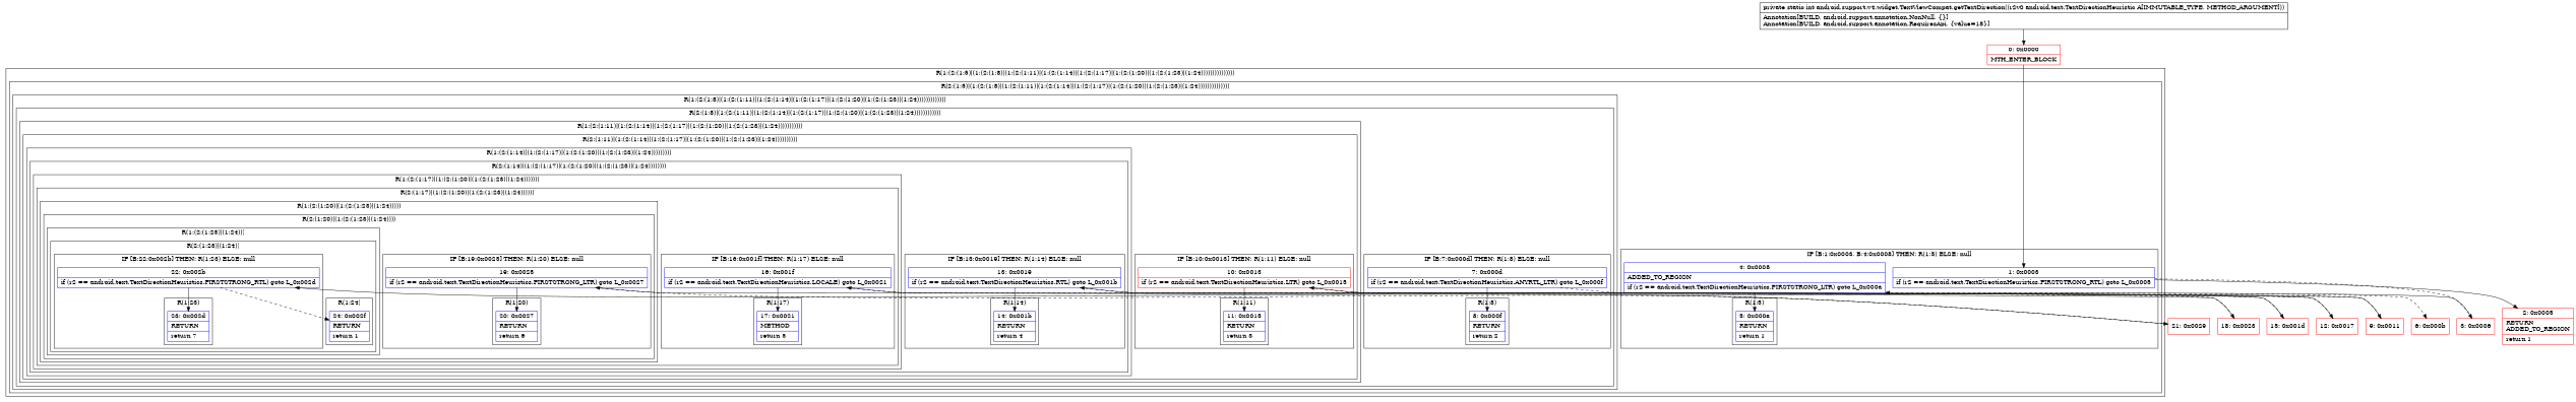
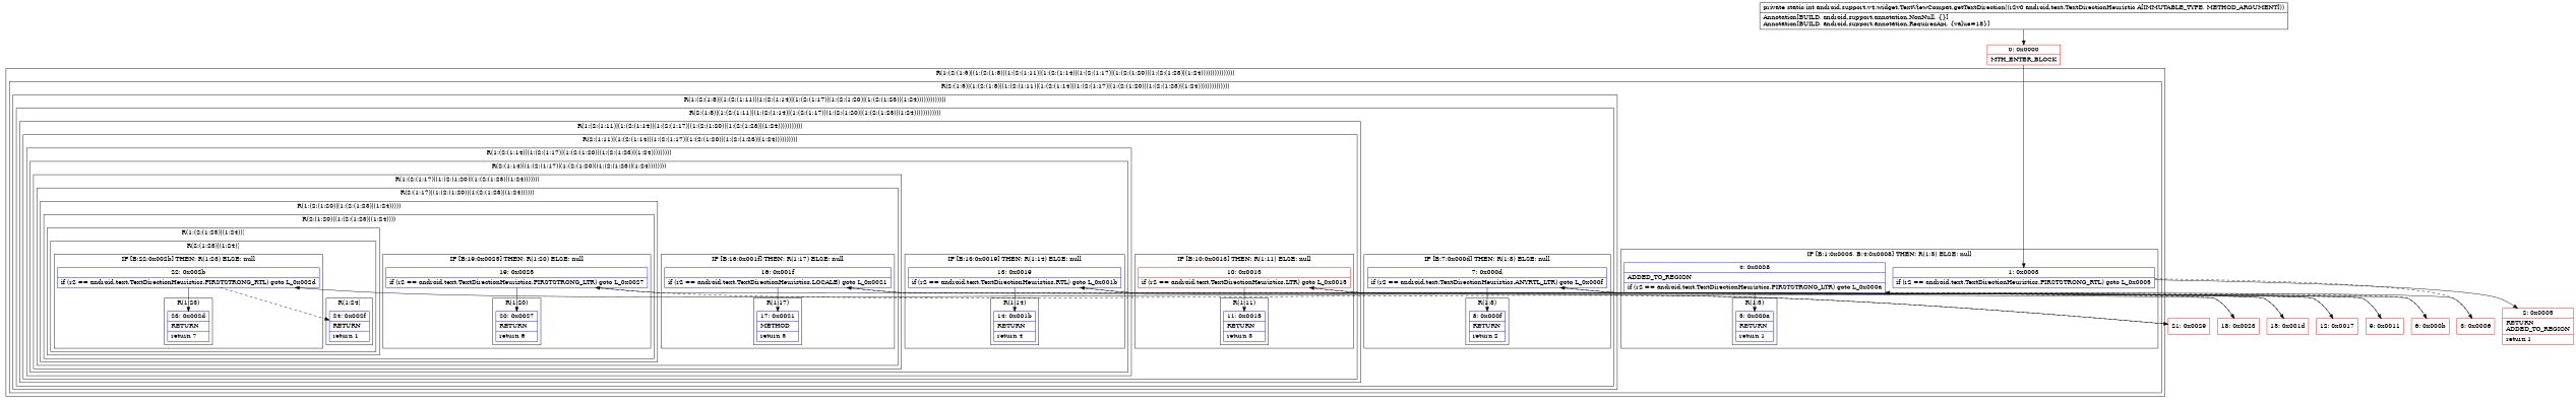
  digraph {
    node [color=blue shape=record]
    n1 [label="{5\:\ 0x000a|RETURN\l|return 1\l}"]
    n2 [label="{1\:\ 0x0003|if (r2 == android.text.TextDirectionHeuristics.FIRSTSTRONG_RTL) goto L_0x0005\l}"]
    n3 [label="{4\:\ 0x0008|ADDED_TO_REGION\l|if (r2 == android.text.TextDirectionHeuristics.FIRSTSTRONG_LTR) goto L_0x000a\l}"]
    n4 [label="{8\:\ 0x000f|RETURN\l|return 2\l}"]
    n5 [label="{7\:\ 0x000d|if (r2 == android.text.TextDirectionHeuristics.ANYRTL_LTR) goto L_0x000f\l}"]
    n6 [label="{11\:\ 0x0015|RETURN\l|return 3\l}"]
    n7 [color=red label="{10\:\ 0x0013|if (r2 == android.text.TextDirectionHeuristics.LTR) goto L_0x0015\l}"]
    n8 [label="{14\:\ 0x001b|RETURN\l|return 4\l}"]
    n9 [label="{13\:\ 0x0019|if (r2 == android.text.TextDirectionHeuristics.RTL) goto L_0x001b\l}"]
    n10 [label="{17\:\ 0x0021|METHOD\l|return 5\l}"]
    n11 [label="{16\:\ 0x001f|if (r2 == android.text.TextDirectionHeuristics.LOCALE) goto L_0x0021\l}"]
    n12 [label="{20\:\ 0x0027|RETURN\l|return 6\l}"]
    n13 [label="{19\:\ 0x0025|if (r2 == android.text.TextDirectionHeuristics.FIRSTSTRONG_LTR) goto L_0x0027\l}"]
    n14 [label="{23\:\ 0x002d|RETURN\l|return 7\l}"]
    n15 [label="{22\:\ 0x002b|if (r2 == android.text.TextDirectionHeuristics.FIRSTSTRONG_RTL) goto L_0x002d\l}"]
    n16 [label="{24\:\ 0x002f|RETURN\l|return 1\l}"]
    n17 [color=red label="{2\:\ 0x0005|RETURN\lADDED_TO_REGION\l|return 1\l}"]
    n18 [color=red label="{3\:\ 0x0006}"]
    n19 [color=red label="{6\:\ 0x000b}"]
    n20 [color=red label="{9\:\ 0x0011}"]
    n21 [color=red label="{12\:\ 0x0017}"]
    n22 [color=red label="{15\:\ 0x001d}"]
    n23 [color=red label="{18\:\ 0x0023}"]
    n24 [color=red label="{21\:\ 0x0029}"]
    n25 [color=red label="{0\:\ 0x0000|MTH_ENTER_BLOCK\l}"]
    n26 [label="{private static int android.support.v4.widget.TextViewCompat.getTextDirection((r2v0 android.text.TextDirectionHeuristic A[IMMUTABLE_TYPE, METHOD_ARGUMENT]))  | Annotation[BUILD, android.support.annotation.NonNull, \{\}]\lAnnotation[BUILD, android.support.annotation.RequiresApi, \{value=18\}]\l}" color=""]
    subgraph cluster_1 {
      label="R(1:(2:(1:5)|(1:(2:(1:8)|(1:(2:(1:11)|(1:(2:(1:14)|(1:(2:(1:17)|(1:(2:(1:20)|(1:(2:(1:23)|(1:24)))))))))))))))"
      subgraph cluster_2 {
        label="R(2:(1:5)|(1:(2:(1:8)|(1:(2:(1:11)|(1:(2:(1:14)|(1:(2:(1:17)|(1:(2:(1:20)|(1:(2:(1:23)|(1:24))))))))))))))"
        subgraph cluster_3 {
          label="IF [B:1:0x0003, B:4:0x0008] THEN: R(1:5) ELSE: null"
          n2
          n3
          subgraph cluster_4 {
            label="R(1:5)"
            n1
          }
        }
        subgraph cluster_5 {
          label="R(1:(2:(1:8)|(1:(2:(1:11)|(1:(2:(1:14)|(1:(2:(1:17)|(1:(2:(1:20)|(1:(2:(1:23)|(1:24)))))))))))))"
          subgraph cluster_6 {
            label="R(2:(1:8)|(1:(2:(1:11)|(1:(2:(1:14)|(1:(2:(1:17)|(1:(2:(1:20)|(1:(2:(1:23)|(1:24))))))))))))"
            subgraph cluster_7 {
              label="IF [B:7:0x000d] THEN: R(1:8) ELSE: null"
              n5
              subgraph cluster_8 {
                label="R(1:8)"
                n4
              }
            }
            subgraph cluster_9 {
              label="R(1:(2:(1:11)|(1:(2:(1:14)|(1:(2:(1:17)|(1:(2:(1:20)|(1:(2:(1:23)|(1:24)))))))))))"
              subgraph cluster_10 {
                label="R(2:(1:11)|(1:(2:(1:14)|(1:(2:(1:17)|(1:(2:(1:20)|(1:(2:(1:23)|(1:24))))))))))"
                subgraph cluster_11 {
                  label="IF [B:10:0x0013] THEN: R(1:11) ELSE: null"
                  n7
                  subgraph cluster_12 {
                    label="R(1:11)"
                    n6
                  }
                }
                subgraph cluster_13 {
                  label="R(1:(2:(1:14)|(1:(2:(1:17)|(1:(2:(1:20)|(1:(2:(1:23)|(1:24)))))))))"
                  subgraph cluster_14 {
                    label="R(2:(1:14)|(1:(2:(1:17)|(1:(2:(1:20)|(1:(2:(1:23)|(1:24))))))))"
                    subgraph cluster_15 {
                      label="IF [B:13:0x0019] THEN: R(1:14) ELSE: null"
                      n9
                      subgraph cluster_16 {
                        label="R(1:14)"
                        n8
                      }
                    }
                    subgraph cluster_17 {
                      label="R(1:(2:(1:17)|(1:(2:(1:20)|(1:(2:(1:23)|(1:24)))))))"
                      subgraph cluster_18 {
                        label="R(2:(1:17)|(1:(2:(1:20)|(1:(2:(1:23)|(1:24))))))"
                        subgraph cluster_19 {
                          label="IF [B:16:0x001f] THEN: R(1:17) ELSE: null"
                          n11
                          subgraph cluster_20 {
                            label="R(1:17)"
                            n10
                          }
                        }
                        subgraph cluster_21 {
                          label="R(1:(2:(1:20)|(1:(2:(1:23)|(1:24)))))"
                          subgraph cluster_22 {
                            label="R(2:(1:20)|(1:(2:(1:23)|(1:24))))"
                            subgraph cluster_23 {
                              label="IF [B:19:0x0025] THEN: R(1:20) ELSE: null"
                              n13
                              subgraph cluster_24 {
                                label="R(1:20)"
                                n12
                              }
                            }
                            subgraph cluster_25 {
                              label="R(1:(2:(1:23)|(1:24)))"
                              subgraph cluster_26 {
                                label="R(2:(1:23)|(1:24))"
                                subgraph cluster_27 {
                                  label="IF [B:22:0x002b] THEN: R(1:23) ELSE: null"
                                  n15
                                  subgraph cluster_28 {
                                    label="R(1:23)"
                                    n14
                                  }
                                }
                                subgraph cluster_29 {
                                  label="R(1:24)"
                                  n16
                                }
                              }
                            }
                          }
                        }
                      }
                    }
                  }
                }
              }
            }
          }
        }
      }
    }
    n2 -> n17
    n2 -> n18 [style=dashed]
    n3 -> n1
    n3 -> n19 [style=dashed]
    n5 -> n4
    n5 -> n20 [style=dashed]
    n7 -> n6
    n7 -> n21 [style=dashed]
    n9 -> n8
    n9 -> n22 [style=dashed]
    n11 -> n10
    n11 -> n23 [style=dashed]
    n13 -> n12
    n13 -> n24 [style=dashed]
    n15 -> n14
    n15 -> n16 [style=dashed]
    n18 -> n3
+   n19 -> n5
    n20 -> n7
    n21 -> n9
    n22 -> n11
    n23 -> n13
    n24 -> n15
    n25 -> n2
    n26 -> n25
  }
